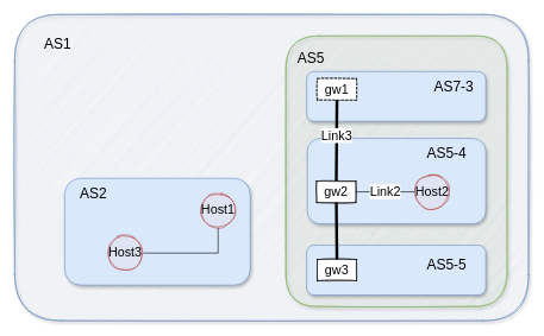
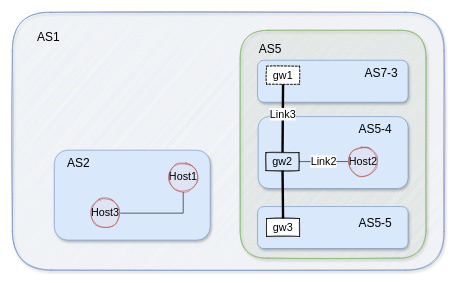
  <mxCell id="0" />
  <mxCell id="1" parent="0" />
  <mxCell id="2" value="" style="rounded=1;fillColor=#dae8fc;strokeColor=#6c8ebf;shadow=1;fontStyle=1;fontSize=14;labelPosition=left;verticalLabelPosition=top;align=right;verticalAlign=bottom;sketch=1;glass=0;" parent="1" vertex="1"><mxGeometry x="20" y="20" width="720" height="430" as="geometry" /></mxCell>
  <mxCell id="3" value="" style="rounded=1;fillColor=#dae8fc;strokeColor=#6c8ebf;shadow=1;fontStyle=1;fontSize=14;" vertex="1" parent="1"><mxGeometry x="90" y="250" width="260" height="150" as="geometry" /></mxCell>
  <mxCell id="4" value="&lt;font style=&quot;font-size: 20px&quot;&gt;AS1&lt;/font&gt;" style="text;html=1;align=center;verticalAlign=middle;resizable=0;points=[];autosize=1;" vertex="1" parent="1"><mxGeometry x="55" y="50" width="50" height="20" as="geometry" /></mxCell>
  <mxCell id="5" value="" style="rounded=1;fillColor=#d5e8d4;strokeColor=#82b366;shadow=1;fontStyle=1;fontSize=14;sketch=1;" vertex="1" parent="1"><mxGeometry x="400" y="50" width="310" height="380" as="geometry" /></mxCell>
  <mxCell id="6" value="" style="rounded=1;fillColor=#dae8fc;strokeColor=#6c8ebf;shadow=1;fontStyle=1;fontSize=14;" vertex="1" parent="1"><mxGeometry x="430" y="194" width="250" height="120" as="geometry" /></mxCell>
- <mxCell id="7" value="&lt;font style=&quot;font-size: 20px&quot;&gt;AS5&lt;/font&gt;" style="text;html=1;align=center;verticalAlign=middle;resizable=0;points=[];autosize=1;" vertex="1" parent="1"><mxGeometry x="410" y="70" width="50" height="20" as="geometry" /></mxCell>
+ <mxCell id="7" value="&lt;font style=&quot;font-size: 20px&quot;&gt;AS5&lt;/font&gt;" style="text;html=1;align=center;verticalAlign=middle;resizable=0;points=[];autosize=1;" vertex="1" parent="1"><mxGeometry x="425" y="70" width="50" height="20" as="geometry" /></mxCell>
  <mxCell id="8" value="&lt;font style=&quot;font-size: 20px&quot;&gt;AS2&lt;/font&gt;" style="text;html=1;align=center;verticalAlign=middle;resizable=0;points=[];autosize=1;" vertex="1" parent="1"><mxGeometry x="105" y="260" width="50" height="20" as="geometry" /></mxCell>
- <mxCell id="9" value="&lt;font style=&quot;font-size: 18px&quot;&gt;gw2&lt;/font&gt;" style="rounded=0;whiteSpace=wrap;html=1;glass=0;sketch=1;" vertex="1" parent="1"><mxGeometry x="443" y="254" width="55" height="30" as="geometry" /></mxCell>
+ <mxCell id="9" value="&lt;font style=&quot;font-size: 18px&quot;&gt;gw2&lt;/font&gt;" style="rounded=0;whiteSpace=wrap;html=1;glass=0;sketch=1;fillColor=#dae8fc;" vertex="1" parent="1"><mxGeometry x="443" y="254" width="55" height="30" as="geometry" /></mxCell>
  <mxCell id="10" value="&lt;font style=&quot;font-size: 20px&quot;&gt;AS5-4&lt;/font&gt;" style="text;html=1;align=center;verticalAlign=middle;resizable=0;points=[];autosize=1;" vertex="1" parent="1"><mxGeometry x="590" y="204" width="70" height="20" as="geometry" /></mxCell>
  <mxCell id="11" value="&lt;div&gt;&lt;font style=&quot;font-size: 18px&quot;&gt;Host1&lt;/font&gt;&lt;/div&gt;" style="ellipse;whiteSpace=wrap;html=1;aspect=fixed;glass=0;sketch=1;fillColor=#f8cecc;strokeColor=#b85450;" vertex="1" parent="1"><mxGeometry x="280" y="270" width="50" height="50" as="geometry" /></mxCell>
  <mxCell id="12" value="&lt;font style=&quot;font-size: 18px&quot;&gt;Link2&lt;/font&gt;" style="edgeStyle=orthogonalEdgeStyle;rounded=0;orthogonalLoop=1;jettySize=auto;html=1;entryX=1;entryY=0.5;entryDx=0;entryDy=0;endArrow=none;endFill=0;" edge="1" parent="1" source="13" target="9"><mxGeometry relative="1" as="geometry" /></mxCell>
  <mxCell id="13" value="&lt;font style=&quot;font-size: 18px&quot;&gt;Host2&lt;/font&gt;" style="ellipse;whiteSpace=wrap;html=1;aspect=fixed;glass=0;sketch=1;fillColor=#f8cecc;strokeColor=#b85450;" vertex="1" parent="1"><mxGeometry x="580" y="244" width="50" height="50" as="geometry" /></mxCell>
  <mxCell id="14" style="edgeStyle=orthogonalEdgeStyle;rounded=0;orthogonalLoop=1;jettySize=auto;html=1;endArrow=none;endFill=0;" edge="1" parent="1" source="15" target="11"><mxGeometry relative="1" as="geometry" /></mxCell>
  <mxCell id="15" value="&lt;div&gt;&lt;font style=&quot;font-size: 18px&quot;&gt;Host3&lt;/font&gt;&lt;/div&gt;" style="ellipse;whiteSpace=wrap;html=1;aspect=fixed;glass=0;sketch=1;fillColor=#f8cecc;strokeColor=#b85450;" vertex="1" parent="1"><mxGeometry x="150" y="330" width="50" height="50" as="geometry" /></mxCell>
  <mxCell id="16" value="" style="rounded=1;fillColor=#dae8fc;strokeColor=#6c8ebf;shadow=1;fontStyle=1;fontSize=14;" vertex="1" parent="1"><mxGeometry x="429" y="100" width="251" height="70" as="geometry" /></mxCell>
  <mxCell id="17" value="&lt;font style=&quot;font-size: 20px&quot;&gt;AS7-3&lt;/font&gt;" style="text;html=1;align=center;verticalAlign=middle;resizable=0;points=[];autosize=1;" vertex="1" parent="1"><mxGeometry x="600" y="110" width="70" height="20" as="geometry" /></mxCell>
  <mxCell id="18" value="&lt;font style=&quot;font-size: 18px&quot;&gt;gw1&lt;/font&gt;" style="rounded=0;whiteSpace=wrap;html=1;glass=0;sketch=1;dashed=1;" vertex="1" parent="1"><mxGeometry x="444" y="110" width="55" height="30" as="geometry" /></mxCell>
  <mxCell id="19" style="edgeStyle=none;rounded=0;sketch=0;orthogonalLoop=1;jettySize=auto;html=1;entryX=0.5;entryY=1;entryDx=0;entryDy=0;endArrow=none;endFill=0;strokeWidth=4;" edge="1" parent="1" source="9" target="18"><mxGeometry relative="1" as="geometry" /></mxCell>
  <mxCell id="20" value="&lt;font style=&quot;font-size: 18px&quot;&gt;Link3&lt;/font&gt;" style="edgeLabel;html=1;align=center;verticalAlign=middle;resizable=0;points=[];" vertex="1" connectable="0" parent="19"><mxGeometry x="-0.368" y="-2" relative="1" as="geometry"><mxPoint x="-2.4" y="-28.02" as="offset" /></mxGeometry></mxCell>
  <mxCell id="21" value="" style="rounded=1;fillColor=#dae8fc;strokeColor=#6c8ebf;shadow=1;fontStyle=1;fontSize=14;" vertex="1" parent="1"><mxGeometry x="429" y="344" width="251" height="70" as="geometry" /></mxCell>
  <mxCell id="22" value="&lt;font style=&quot;font-size: 20px&quot;&gt;AS5-5&lt;/font&gt;" style="text;html=1;align=center;verticalAlign=middle;resizable=0;points=[];autosize=1;" vertex="1" parent="1"><mxGeometry x="590" y="360" width="70" height="20" as="geometry" /></mxCell>
  <mxCell id="23" value="&lt;font style=&quot;font-size: 18px&quot;&gt;gw3&lt;/font&gt;" style="rounded=0;whiteSpace=wrap;html=1;glass=0;sketch=1;" vertex="1" parent="1"><mxGeometry x="444" y="364" width="55" height="30" as="geometry" /></mxCell>
  <mxCell id="24" style="edgeStyle=none;rounded=0;sketch=0;orthogonalLoop=1;jettySize=auto;html=1;entryX=0.5;entryY=0;entryDx=0;entryDy=0;endArrow=none;endFill=0;strokeWidth=4;" edge="1" parent="1" source="9" target="23"><mxGeometry relative="1" as="geometry" /></mxCell>
